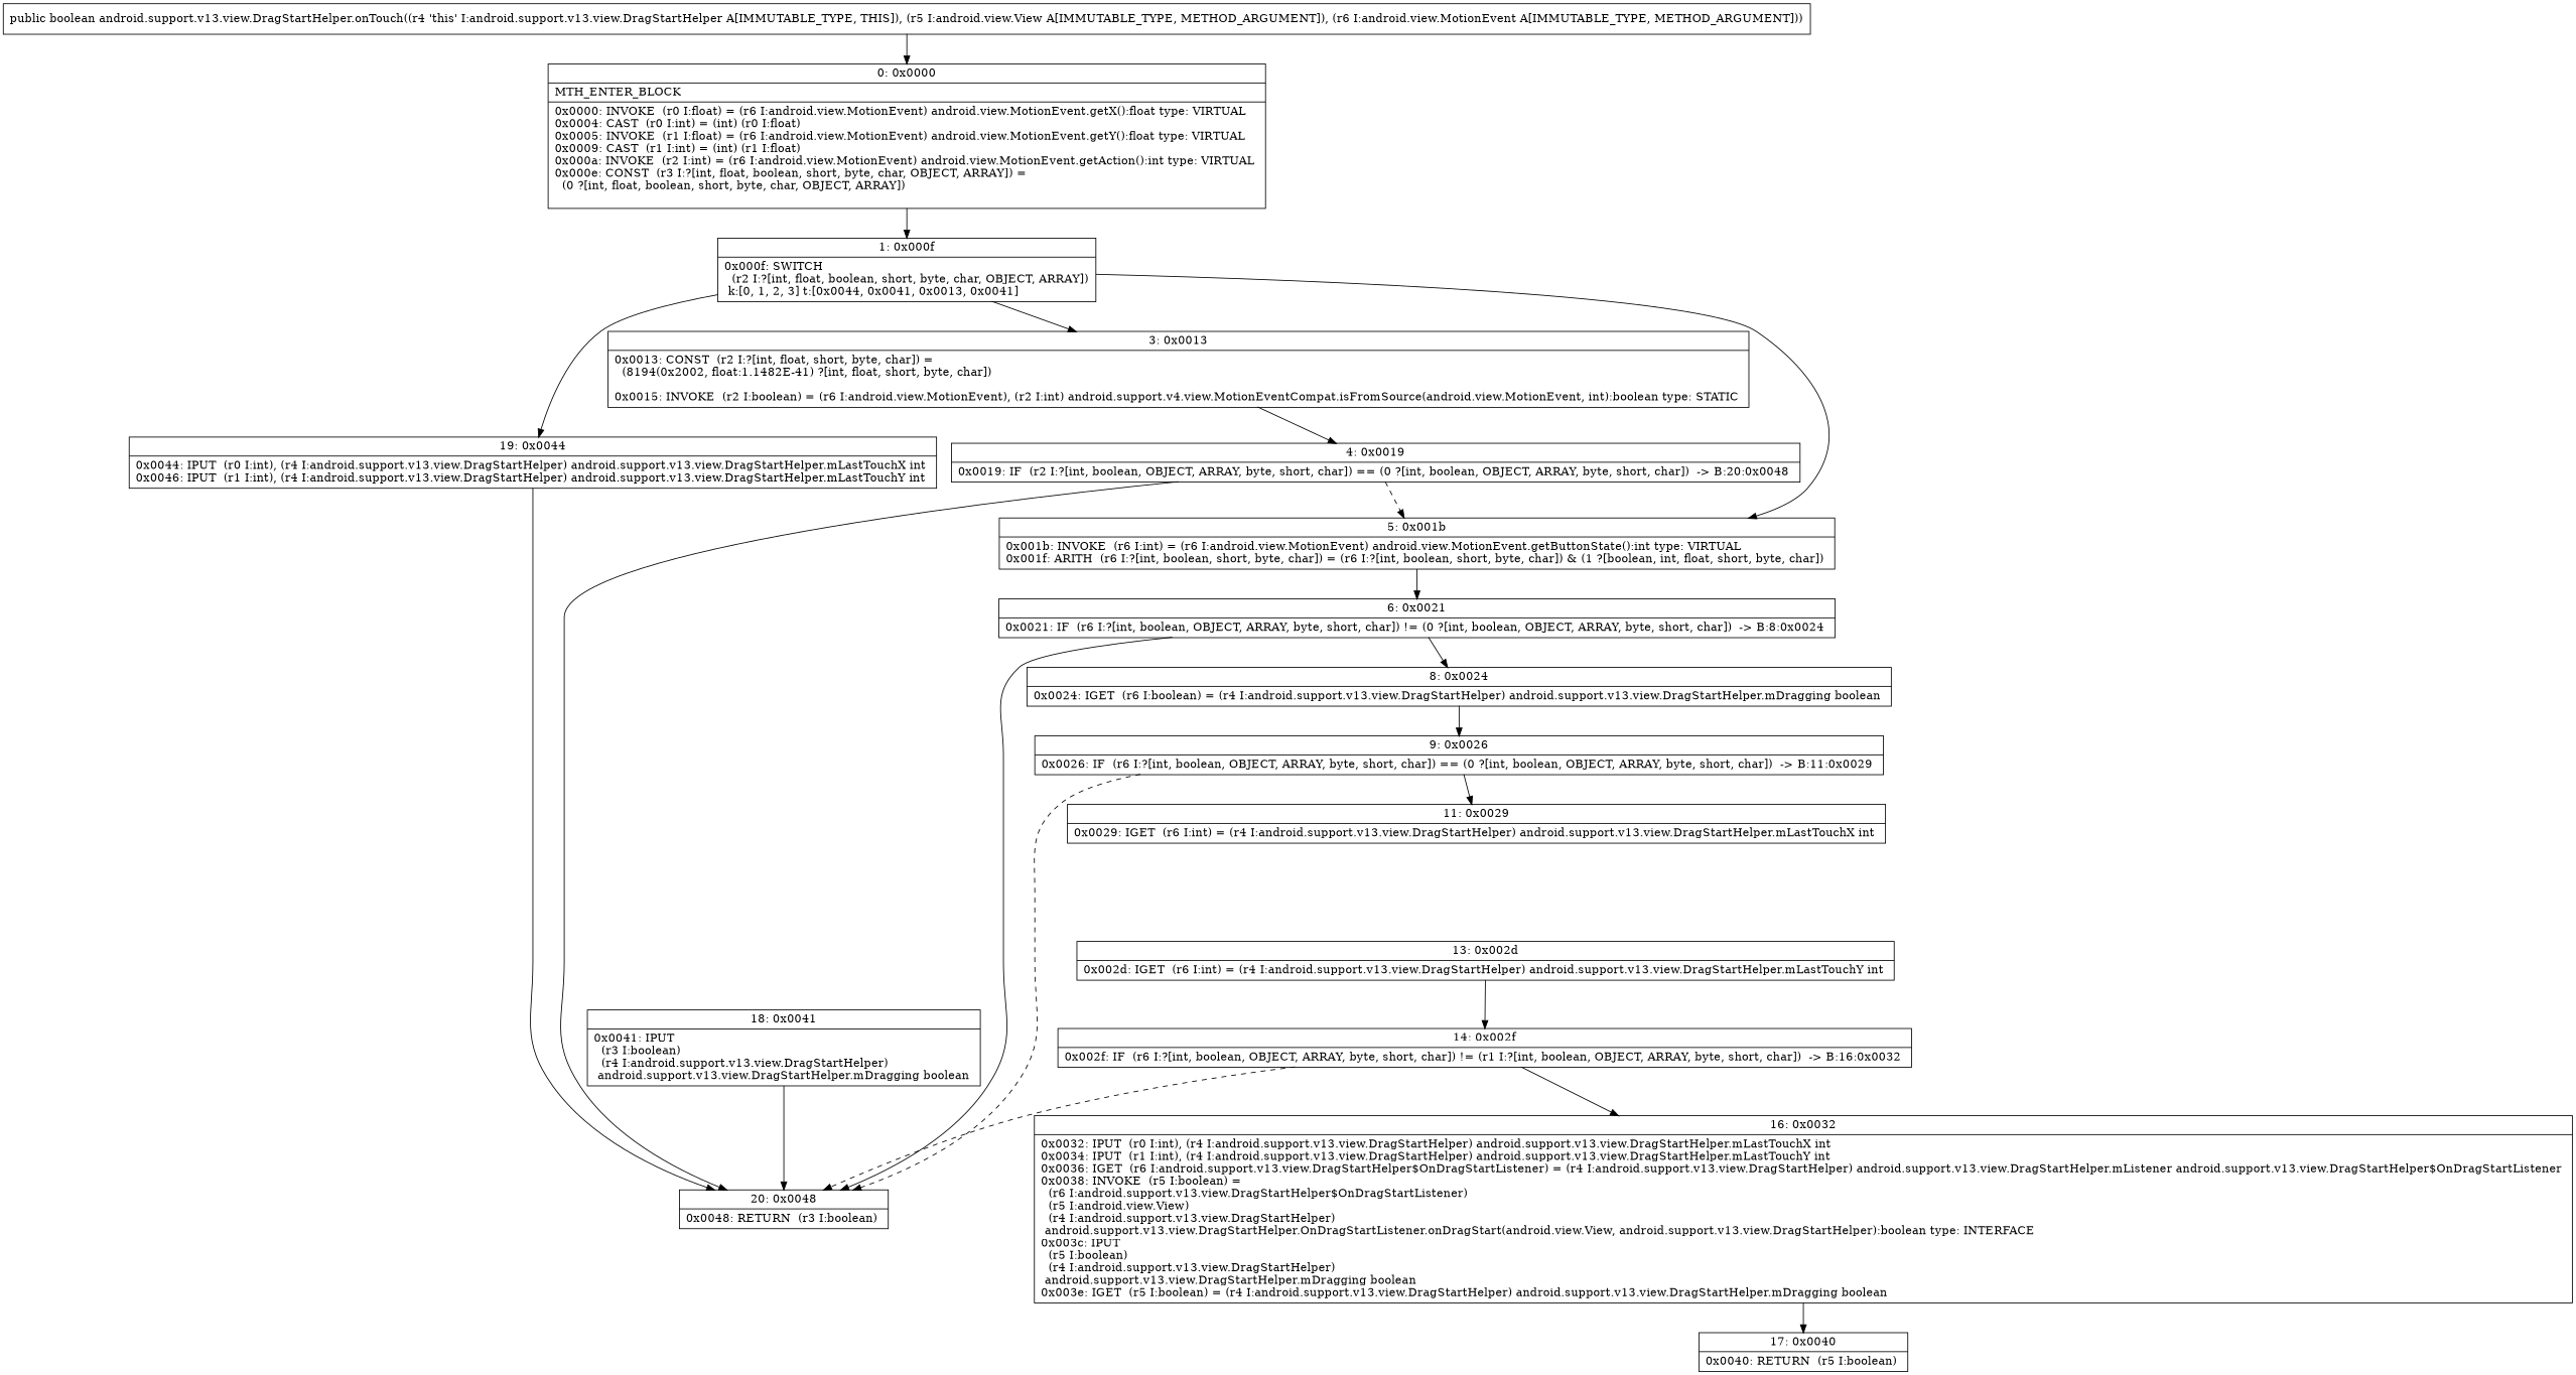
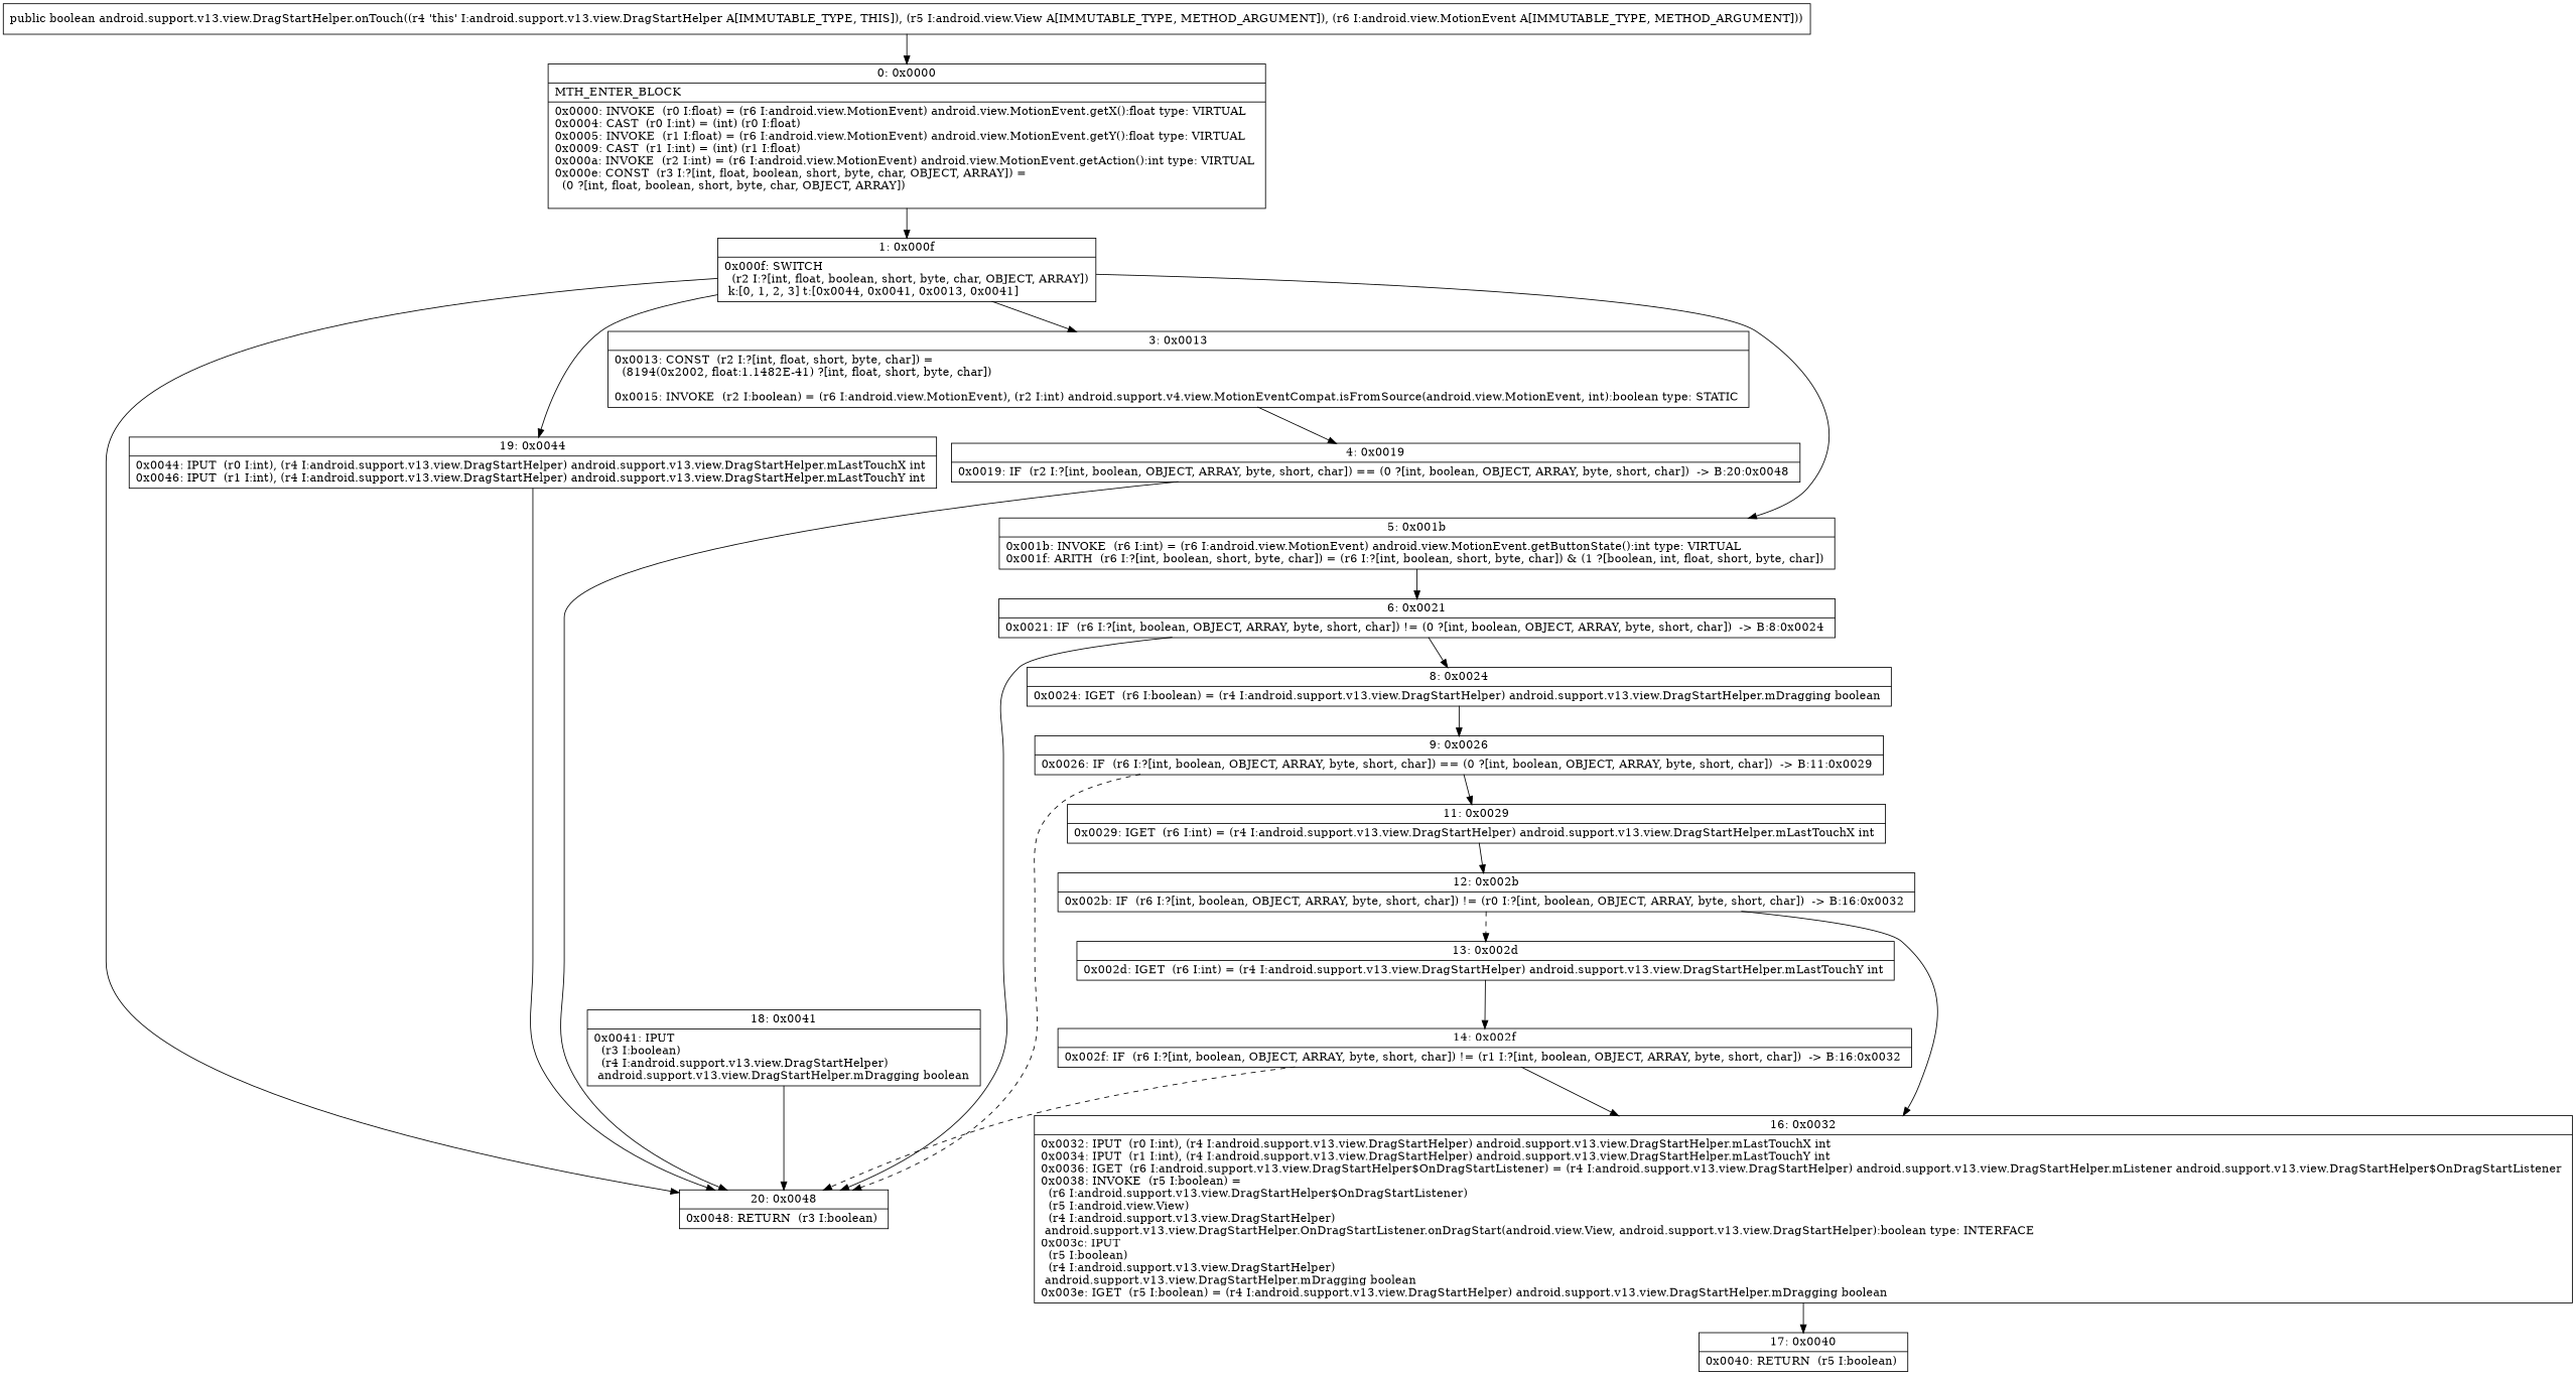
  digraph {
    node [shape=record]
    n1 [label="{0\:\ 0x0000|MTH_ENTER_BLOCK\l|0x0000: INVOKE  (r0 I:float) = (r6 I:android.view.MotionEvent) android.view.MotionEvent.getX():float type: VIRTUAL \l0x0004: CAST  (r0 I:int) = (int) (r0 I:float) \l0x0005: INVOKE  (r1 I:float) = (r6 I:android.view.MotionEvent) android.view.MotionEvent.getY():float type: VIRTUAL \l0x0009: CAST  (r1 I:int) = (int) (r1 I:float) \l0x000a: INVOKE  (r2 I:int) = (r6 I:android.view.MotionEvent) android.view.MotionEvent.getAction():int type: VIRTUAL \l0x000e: CONST  (r3 I:?[int, float, boolean, short, byte, char, OBJECT, ARRAY]) = \l  (0 ?[int, float, boolean, short, byte, char, OBJECT, ARRAY])\l \l}"]
    n2 [label="{1\:\ 0x000f|0x000f: SWITCH  \l  (r2 I:?[int, float, boolean, short, byte, char, OBJECT, ARRAY])\l k:[0, 1, 2, 3] t:[0x0044, 0x0041, 0x0013, 0x0041] \l}"]
    n3 [label="{3\:\ 0x0013|0x0013: CONST  (r2 I:?[int, float, short, byte, char]) = \l  (8194(0x2002, float:1.1482E\-41) ?[int, float, short, byte, char])\l \l0x0015: INVOKE  (r2 I:boolean) = (r6 I:android.view.MotionEvent), (r2 I:int) android.support.v4.view.MotionEventCompat.isFromSource(android.view.MotionEvent, int):boolean type: STATIC \l}"]
    n4 [label="{19\:\ 0x0044|0x0044: IPUT  (r0 I:int), (r4 I:android.support.v13.view.DragStartHelper) android.support.v13.view.DragStartHelper.mLastTouchX int \l0x0046: IPUT  (r1 I:int), (r4 I:android.support.v13.view.DragStartHelper) android.support.v13.view.DragStartHelper.mLastTouchY int \l}"]
    n5 [label="{20\:\ 0x0048|0x0048: RETURN  (r3 I:boolean) \l}"]
    n6 [label="{5\:\ 0x001b|0x001b: INVOKE  (r6 I:int) = (r6 I:android.view.MotionEvent) android.view.MotionEvent.getButtonState():int type: VIRTUAL \l0x001f: ARITH  (r6 I:?[int, boolean, short, byte, char]) = (r6 I:?[int, boolean, short, byte, char]) & (1 ?[boolean, int, float, short, byte, char]) \l}"]
    n7 [label="{4\:\ 0x0019|0x0019: IF  (r2 I:?[int, boolean, OBJECT, ARRAY, byte, short, char]) == (0 ?[int, boolean, OBJECT, ARRAY, byte, short, char])  \-\> B:20:0x0048 \l}"]
    n8 [label="{18\:\ 0x0041|0x0041: IPUT  \l  (r3 I:boolean)\l  (r4 I:android.support.v13.view.DragStartHelper)\l android.support.v13.view.DragStartHelper.mDragging boolean \l}"]
    n9 [label="{6\:\ 0x0021|0x0021: IF  (r6 I:?[int, boolean, OBJECT, ARRAY, byte, short, char]) != (0 ?[int, boolean, OBJECT, ARRAY, byte, short, char])  \-\> B:8:0x0024 \l}"]
    n10 [label="{8\:\ 0x0024|0x0024: IGET  (r6 I:boolean) = (r4 I:android.support.v13.view.DragStartHelper) android.support.v13.view.DragStartHelper.mDragging boolean \l}"]
    n11 [label="{9\:\ 0x0026|0x0026: IF  (r6 I:?[int, boolean, OBJECT, ARRAY, byte, short, char]) == (0 ?[int, boolean, OBJECT, ARRAY, byte, short, char])  \-\> B:11:0x0029 \l}"]
    n12 [label="{11\:\ 0x0029|0x0029: IGET  (r6 I:int) = (r4 I:android.support.v13.view.DragStartHelper) android.support.v13.view.DragStartHelper.mLastTouchX int \l}"]
+   n13 [label="{12\:\ 0x002b|0x002b: IF  (r6 I:?[int, boolean, OBJECT, ARRAY, byte, short, char]) != (r0 I:?[int, boolean, OBJECT, ARRAY, byte, short, char])  \-\> B:16:0x0032 \l}"]
    n14 [label="{13\:\ 0x002d|0x002d: IGET  (r6 I:int) = (r4 I:android.support.v13.view.DragStartHelper) android.support.v13.view.DragStartHelper.mLastTouchY int \l}"]
    n15 [label="{16\:\ 0x0032|0x0032: IPUT  (r0 I:int), (r4 I:android.support.v13.view.DragStartHelper) android.support.v13.view.DragStartHelper.mLastTouchX int \l0x0034: IPUT  (r1 I:int), (r4 I:android.support.v13.view.DragStartHelper) android.support.v13.view.DragStartHelper.mLastTouchY int \l0x0036: IGET  (r6 I:android.support.v13.view.DragStartHelper$OnDragStartListener) = (r4 I:android.support.v13.view.DragStartHelper) android.support.v13.view.DragStartHelper.mListener android.support.v13.view.DragStartHelper$OnDragStartListener \l0x0038: INVOKE  (r5 I:boolean) = \l  (r6 I:android.support.v13.view.DragStartHelper$OnDragStartListener)\l  (r5 I:android.view.View)\l  (r4 I:android.support.v13.view.DragStartHelper)\l android.support.v13.view.DragStartHelper.OnDragStartListener.onDragStart(android.view.View, android.support.v13.view.DragStartHelper):boolean type: INTERFACE \l0x003c: IPUT  \l  (r5 I:boolean)\l  (r4 I:android.support.v13.view.DragStartHelper)\l android.support.v13.view.DragStartHelper.mDragging boolean \l0x003e: IGET  (r5 I:boolean) = (r4 I:android.support.v13.view.DragStartHelper) android.support.v13.view.DragStartHelper.mDragging boolean \l}"]
    n16 [label="{14\:\ 0x002f|0x002f: IF  (r6 I:?[int, boolean, OBJECT, ARRAY, byte, short, char]) != (r1 I:?[int, boolean, OBJECT, ARRAY, byte, short, char])  \-\> B:16:0x0032 \l}"]
    n17 [label="{17\:\ 0x0040|0x0040: RETURN  (r5 I:boolean) \l}"]
    n18 [label="{public boolean android.support.v13.view.DragStartHelper.onTouch((r4 'this' I:android.support.v13.view.DragStartHelper A[IMMUTABLE_TYPE, THIS]), (r5 I:android.view.View A[IMMUTABLE_TYPE, METHOD_ARGUMENT]), (r6 I:android.view.MotionEvent A[IMMUTABLE_TYPE, METHOD_ARGUMENT])) }"]
    n1 -> n2
    n2 -> n3
    n2 -> n4
+   n2 -> n5
    n2 -> n6
    n3 -> n7
    n4 -> n5
    n6 -> n9
    n7 -> n5
-   n7 -> n6 [style=dashed]
    n8 -> n5
    n9 -> n5 [style=solid]
    n9 -> n10
    n10 -> n11
    n11 -> n5 [style=dashed]
    n11 -> n12
+   n12 -> n13
+   n13 -> n14 [style=dashed]
+   n13 -> n15
    n14 -> n16
    n15 -> n17
    n16 -> n5 [style=dashed]
    n16 -> n15
    n18 -> n1
  }
